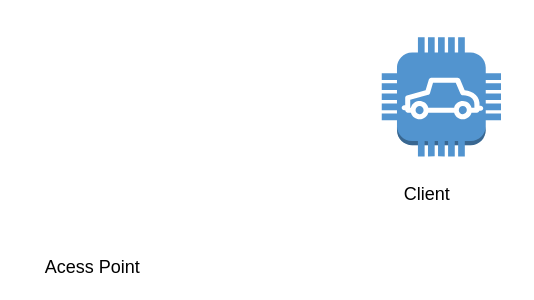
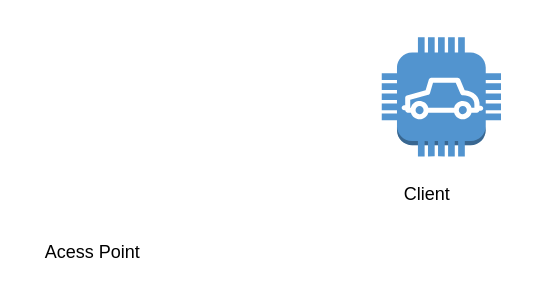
  <mxCell id="0" />
  <mxCell id="1" parent="0" />
  <mxCell id="2" value="" style="shape=image;html=1;verticalAlign=top;verticalLabelPosition=bottom;labelBackgroundColor=#ffffff;imageAspect=0;aspect=fixed;image=https://cdn2.iconfinder.com/data/icons/circle-icons-1/64/smartphone-128.png;direction=east;" vertex="1" parent="1"><mxGeometry x="26" y="78" width="69" height="69" as="geometry" /></mxCell>
- <mxCell id="3" value="Acess Point" style="text;html=1;align=center;verticalAlign=middle;resizable=0;points=[];autosize=1;strokeColor=none;fillColor=none;" vertex="1" parent="1"><mxGeometry x="20.5" y="167.5" width="80" height="20" as="geometry" /></mxCell>
+ <mxCell id="3" value="Acess Point" style="text;html=1;align=center;verticalAlign=middle;resizable=0;points=[];autosize=1;strokeColor=none;fillColor=none;" vertex="1" parent="1"><mxGeometry x="20.5" y="157.5" width="80" height="20" as="geometry" /></mxCell>
  <mxCell id="4" value="Client" style="text;html=1;align=center;verticalAlign=middle;resizable=0;points=[];autosize=1;strokeColor=none;fillColor=none;" vertex="1" parent="1"><mxGeometry x="258.75" y="118.75" width="50" height="20" as="geometry" /></mxCell>
  <mxCell id="5" value="" style="outlineConnect=0;dashed=0;verticalLabelPosition=bottom;verticalAlign=top;align=center;html=1;shape=mxgraph.aws3.car;fillColor=#5294CF;gradientColor=none;" vertex="1" parent="1"><mxGeometry x="254" y="24.25" width="79.5" height="79.5" as="geometry" /></mxCell>
  <mxCell id="6" value="" style="shape=image;html=1;verticalAlign=top;verticalLabelPosition=bottom;labelBackgroundColor=#ffffff;imageAspect=0;aspect=fixed;image=https://cdn4.iconfinder.com/data/icons/internet-networking-and-communication-glyph-24/24/Communication_tower_signal_tower_wifi_antenna_wifi_tower_wireless_antenna-128.png" vertex="1" parent="1"><mxGeometry x="31.5" y="20" width="58" height="58" as="geometry" /></mxCell>
  <mxCell id="7" value="" style="shape=image;html=1;verticalAlign=top;verticalLabelPosition=bottom;labelBackgroundColor=#ffffff;imageAspect=0;aspect=fixed;image=https://cdn4.iconfinder.com/data/icons/internet-networking-and-communication-glyph-24/24/Mobile_mobile_wifi_wifi_connection_wifi_signals_wireless_internet-128.png;rotation=-90;" vertex="1" parent="1"><mxGeometry x="166" y="20" width="88" height="88" as="geometry" /></mxCell>
